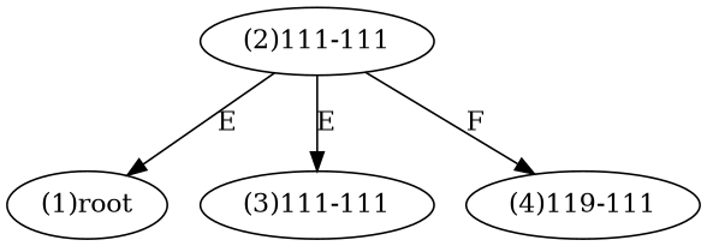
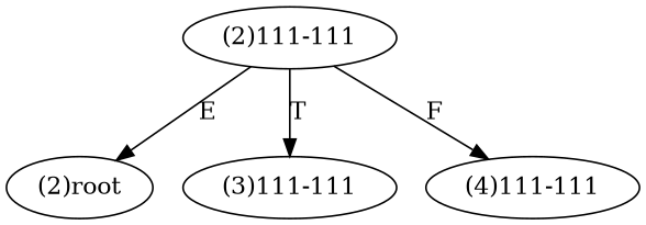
  digraph {
-   n1 [label="(1)root"]
+   n1 [label="(2)root"]
    n2 [label="(2)111-111"]
    n3 [label="(3)111-111"]
-   n4 [label="(4)119-111"]
+   n4 [label="(4)111-111"]
    n2 -> n1 [label=E]
-   n2 -> n3 [label=E]
+   n2 -> n3 [label=T]
    n2 -> n4 [label=F]
  }
